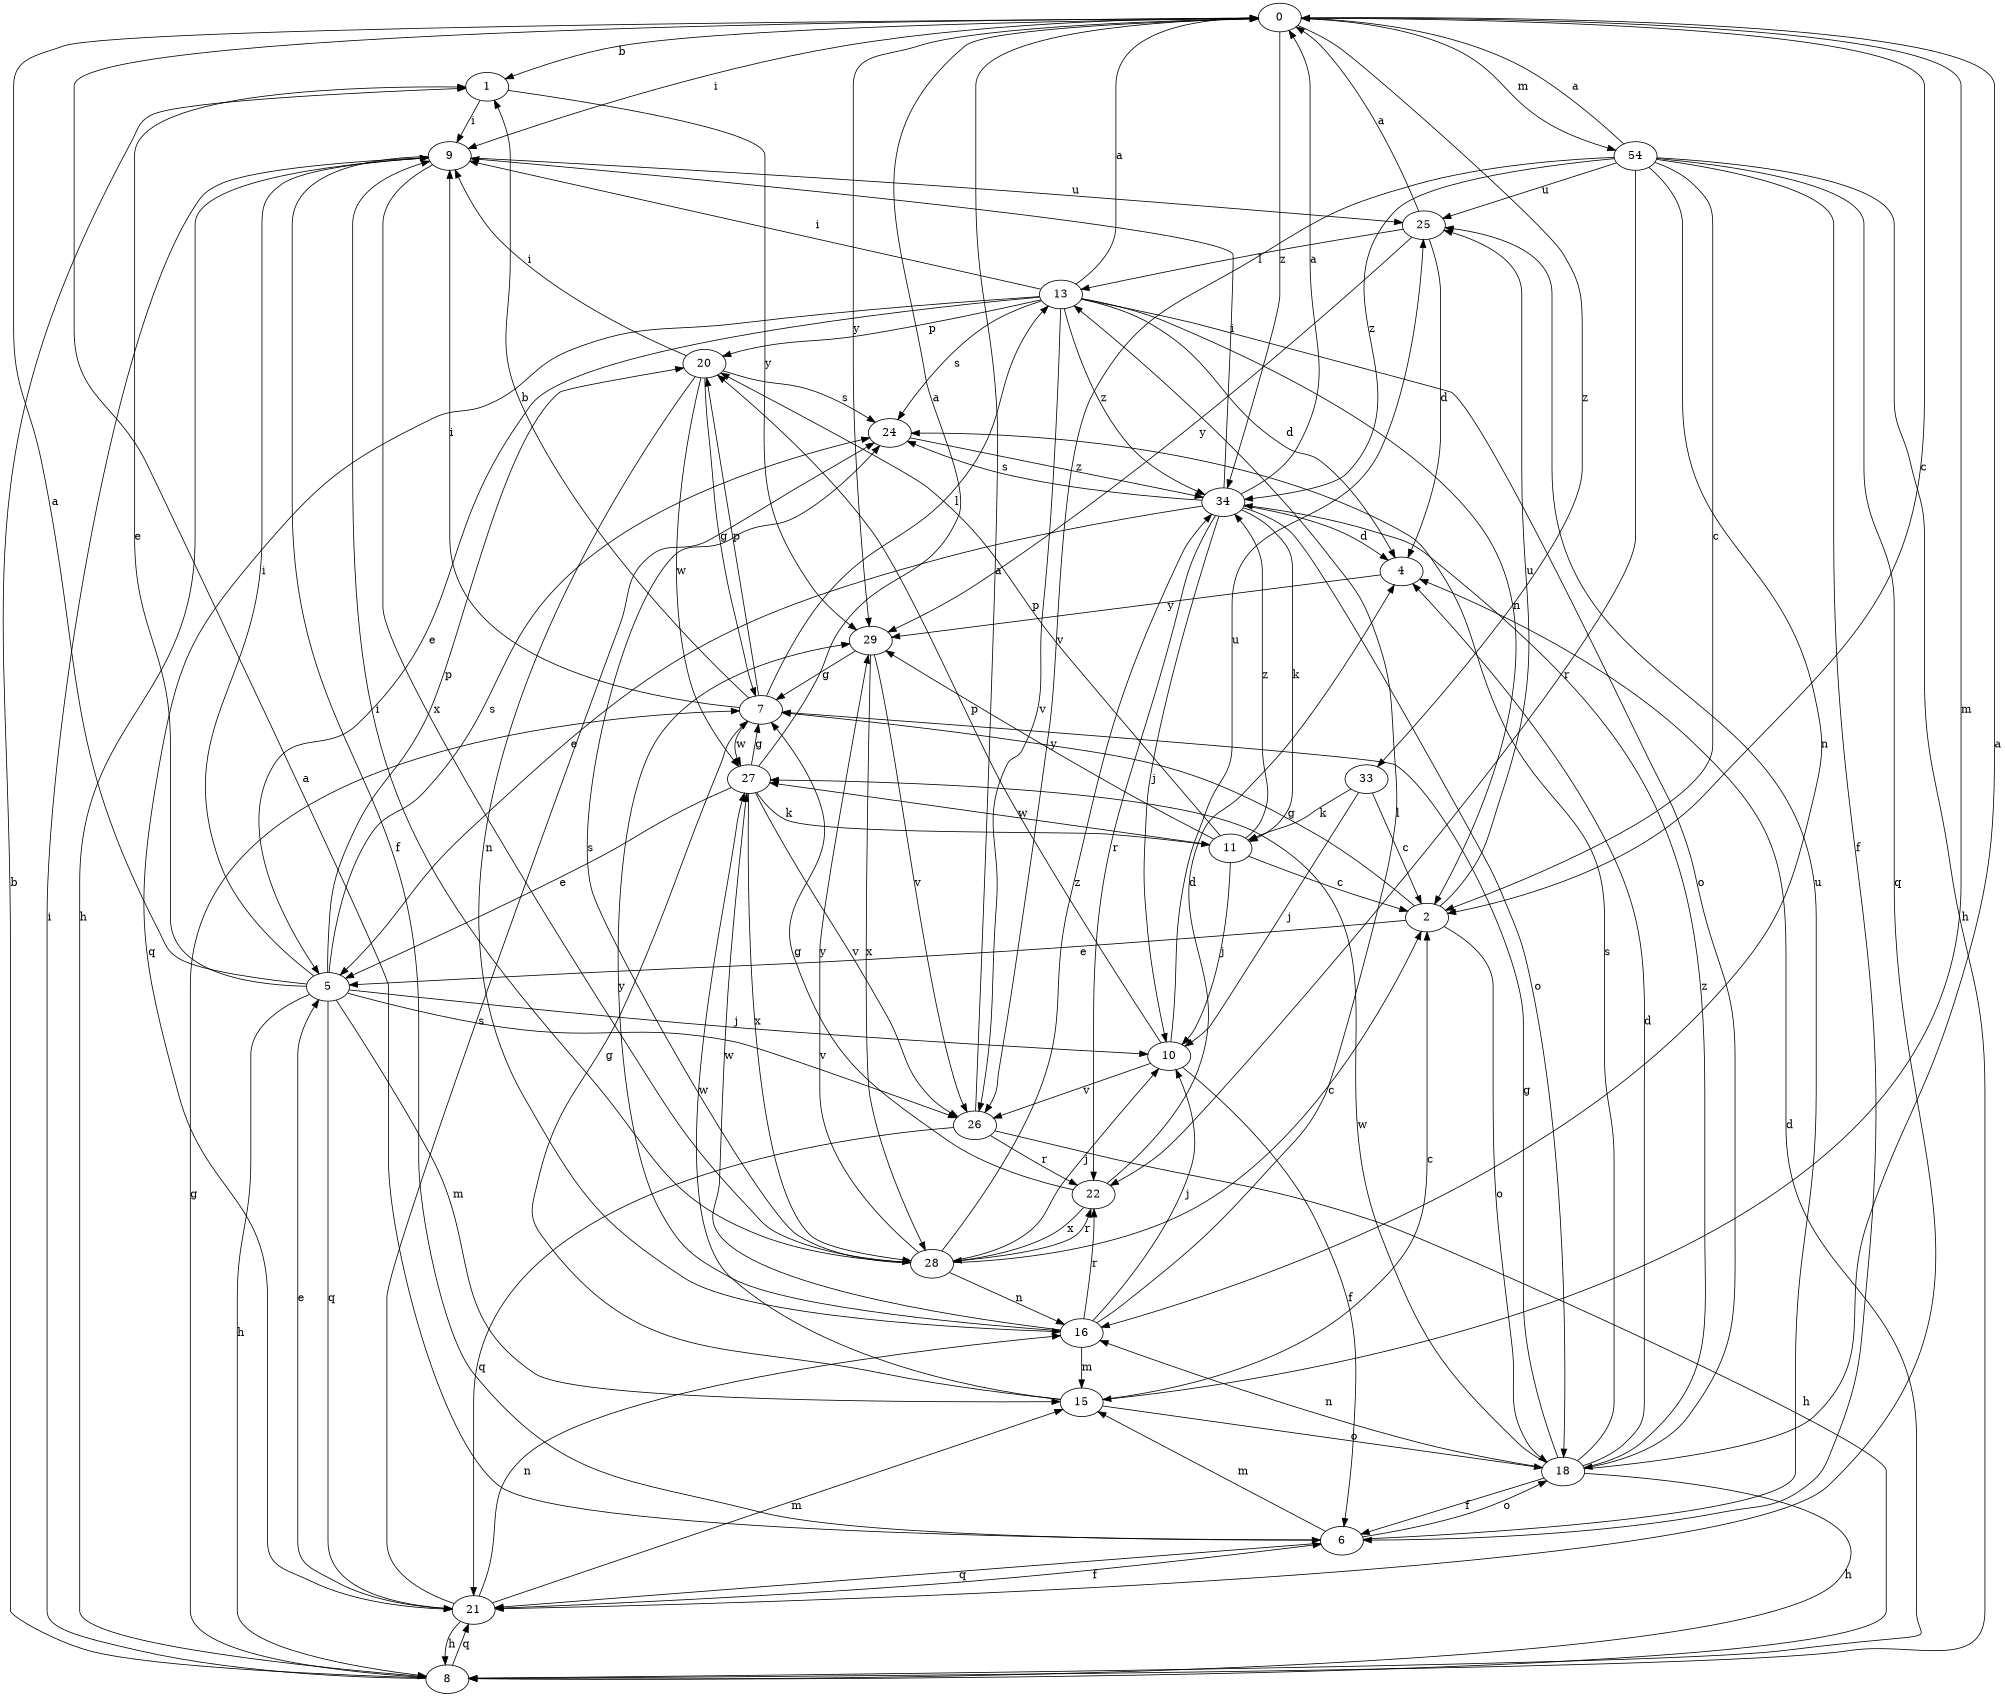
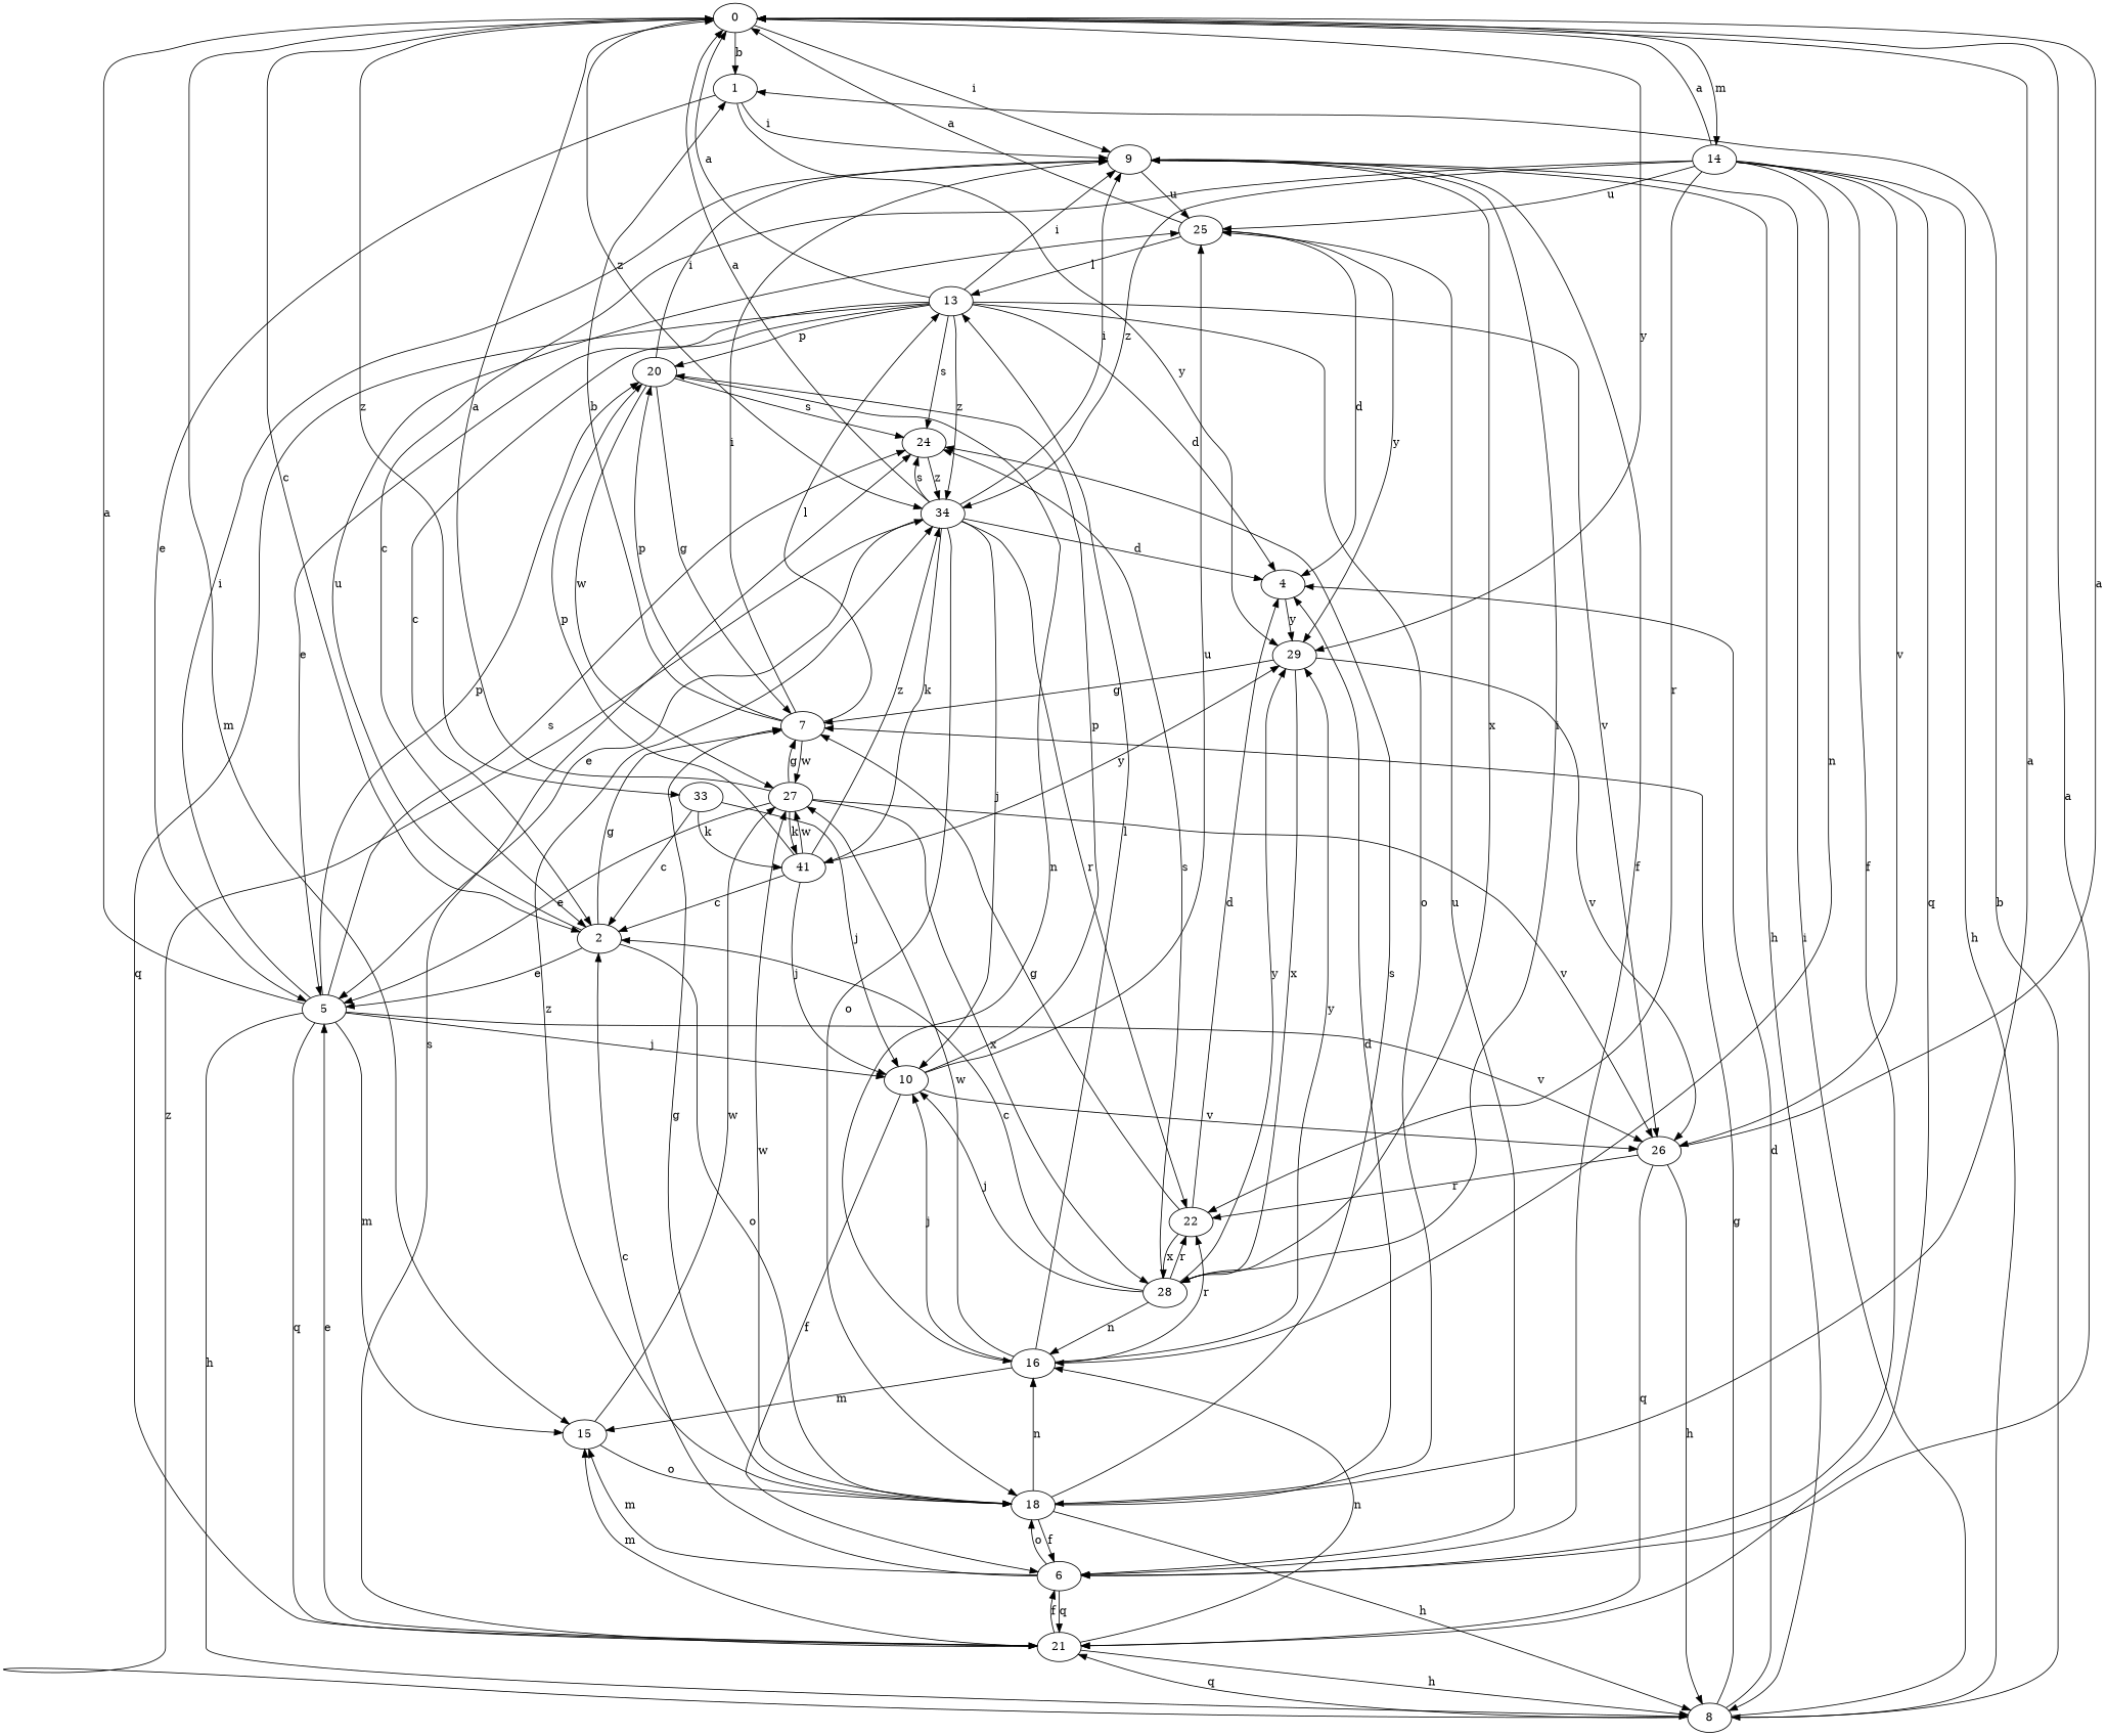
  strict digraph {
    0
    1
    2
    9
-   14 [label=54]
+   14
    15
    29
    33
    34
    5
    7
    18
    25
    8
    6
    28
    21
    26
    16
    22
    27
    10
-   11
+   11 [label=41]
    4
    24
    20
    13
    0 -> 1 [label=b]
    0 -> 2 [label=c]
    0 -> 9 [label=i]
    0 -> 14 [label=m]
    0 -> 15 [label=m]
    0 -> 29 [label=y]
    0 -> 33 [label=z]
    0 -> 34 [label=z]
    1 -> 9 [label=i]
    1 -> 29 [label=y]
-   5 -> 1 [label=e]
+   1 -> 5 [label=e]
    2 -> 5 [label=e]
    2 -> 7 [label=g]
    2 -> 18 [label=o]
    2 -> 25 [label=u]
    9 -> 25 [label=u]
    9 -> 8 [label=h]
    9 -> 6 [label=f]
    9 -> 28 [label=x]
    14 -> 0 [label=a]
    14 -> 2 [label=c]
    14 -> 34 [label=z]
    14 -> 25 [label=u]
    14 -> 8 [label=h]
    14 -> 6 [label=f]
    14 -> 21 [label=q]
    14 -> 26 [label=v]
    14 -> 16 [label=n]
    14 -> 22 [label=r]
-   15 -> 2 [label=c]
-   15 -> 7 [label=g]
+   6 -> 2 [label=c]
    15 -> 18 [label=o]
    15 -> 27 [label=w]
    29 -> 7 [label=g]
    29 -> 28 [label=x]
    29 -> 26 [label=v]
    33 -> 2 [label=c]
    33 -> 10 [label=j]
    33 -> 11 [label=k]
    34 -> 0 [label=a]
    34 -> 9 [label=i]
    34 -> 5 [label=e]
    34 -> 18 [label=o]
    34 -> 22 [label=r]
    34 -> 10 [label=j]
    34 -> 11 [label=k]
    34 -> 4 [label=d]
    34 -> 24 [label=s]
    5 -> 0 [label=a]
    5 -> 9 [label=i]
    5 -> 15 [label=m]
    5 -> 8 [label=h]
    5 -> 21 [label=q]
    5 -> 26 [label=v]
    5 -> 10 [label=j]
    5 -> 24 [label=s]
    5 -> 20 [label=p]
    7 -> 1 [label=b]
    7 -> 9 [label=i]
    7 -> 27 [label=w]
    7 -> 20 [label=p]
    7 -> 13 [label=l]
    18 -> 0 [label=a]
    18 -> 34 [label=z]
    18 -> 7 [label=g]
    18 -> 8 [label=h]
    18 -> 6 [label=f]
    18 -> 16 [label=n]
    18 -> 27 [label=w]
    18 -> 4 [label=d]
    18 -> 24 [label=s]
    25 -> 0 [label=a]
    25 -> 29 [label=y]
    25 -> 4 [label=d]
    25 -> 13 [label=l]
    8 -> 1 [label=b]
    8 -> 9 [label=i]
-   28 -> 34 [label=z]
+   8 -> 34 [label=z]
    8 -> 7 [label=g]
    8 -> 21 [label=q]
    8 -> 4 [label=d]
    6 -> 0 [label=a]
    6 -> 15 [label=m]
    6 -> 18 [label=o]
    6 -> 25 [label=u]
    6 -> 21 [label=q]
    28 -> 2 [label=c]
    28 -> 9 [label=i]
    28 -> 29 [label=y]
    28 -> 16 [label=n]
    28 -> 22 [label=r]
    28 -> 10 [label=j]
    28 -> 24 [label=s]
    21 -> 15 [label=m]
    21 -> 5 [label=e]
    21 -> 8 [label=h]
    21 -> 6 [label=f]
    21 -> 16 [label=n]
    21 -> 24 [label=s]
    26 -> 0 [label=a]
    26 -> 8 [label=h]
    26 -> 21 [label=q]
    26 -> 22 [label=r]
    16 -> 15 [label=m]
    16 -> 29 [label=y]
    16 -> 22 [label=r]
    16 -> 27 [label=w]
    16 -> 10 [label=j]
    16 -> 13 [label=l]
    22 -> 7 [label=g]
    22 -> 28 [label=x]
    22 -> 4 [label=d]
    27 -> 0 [label=a]
    27 -> 5 [label=e]
    27 -> 7 [label=g]
    27 -> 28 [label=x]
    27 -> 26 [label=v]
    27 -> 11 [label=k]
    10 -> 25 [label=u]
    10 -> 6 [label=f]
    10 -> 26 [label=v]
    10 -> 20 [label=p]
    11 -> 2 [label=c]
    11 -> 29 [label=y]
    11 -> 34 [label=z]
    11 -> 27 [label=w]
    11 -> 10 [label=j]
    11 -> 20 [label=p]
    4 -> 29 [label=y]
    24 -> 34 [label=z]
    20 -> 9 [label=i]
    20 -> 7 [label=g]
    20 -> 16 [label=n]
    20 -> 27 [label=w]
    20 -> 24 [label=s]
    13 -> 0 [label=a]
-   13 -> 2 [label=n]
+   13 -> 2 [label=c]
    13 -> 9 [label=i]
    13 -> 34 [label=z]
    13 -> 5 [label=e]
    13 -> 18 [label=o]
    13 -> 21 [label=q]
    13 -> 26 [label=v]
    13 -> 4 [label=d]
    13 -> 24 [label=s]
    13 -> 20 [label=p]
  }
